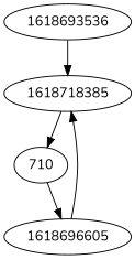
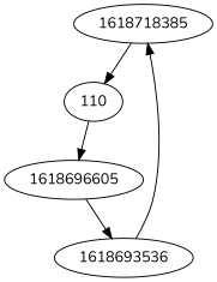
  strict digraph {
    fontname=Nunito
    node [fontname=Nunito]
    edge [fontname=Nunito]
    1618718385
-   110 [label=710]
+   110
    1618693536
    1618696605
    1618718385 -> 110
    110 -> 1618696605
    1618693536 -> 1618718385
-   1618696605 -> 1618718385
+   1618696605 -> 1618693536
  }
